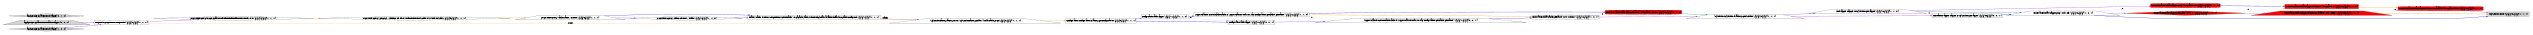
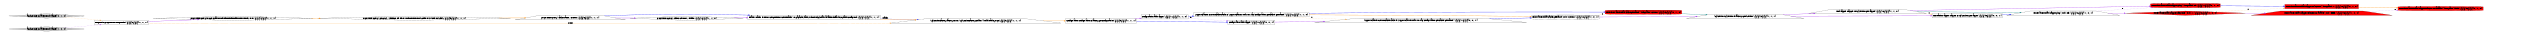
  digraph {
    rankdir=LR
    node [fillcolor=white shape=box style=filled]
    edge [color=purple style=bold]
    n1 [fillcolor=lightgray label="applyPropertyValueOnXmlMapper['0', '1', '0']" shape=diamond]
    n2 [label="Properties props = new Properties()@@@3@@@['1', '1', '1']"]
    n3 [label="props.setProperty(PropertyParser.KEY_ENABLE_DEFAULT_VALUE,\"true\")@@@4@@@['1', '1', '1']" shape=diamond]
    n4 [label="SqlSessionFactory factory = new SqlSessionFactoryBuilder().build(reader,props)@@@8@@@['1', '1', '1']" shape=trapezium]
-   n5 [fillcolor=lightgray label="{sqlSession.close()}@@@18@@@['1', '1', '1']"]
    n6 [label="props.setProperty(\"ping.sql\",\"SELECT 'Hi' FROM INFORMATION_SCHEMA.SYSTEM_USERS\")@@@5@@@['1', '1', '1']" shape=diamond]
    n7 [label="props.setProperty(\"cache.name\",\"custom\")@@@6@@@['1', '1', '1']" shape=trapezium]
    n8 [label="Assert.assertThat(mapper.ping(),Is.is(\"Hi\"))@@@16@@@['1', '0', '1']" shape=trapezium]
    n9 [fillcolor=red label="Assertions.assertThat(mapper.ping()).isEqualTo(\"Hi\")@@@17@@@['0', '1', '0']" shape=cylinder]
    n10 [fillcolor=red label="Assert.assertThat(mapper.selectOne(),Is.is(\"1\"))@@@18@@@['1', '0', '0']" shape=diamond]
    n11 [fillcolor=red label="Assertions.assertThat(mapper.selectOne()).isEqualTo(\"1\")@@@18@@@['0', '1', '0']"]
    n12 [fillcolor=red label="Assert.assertThat(mapper.selectFromVariable(),Is.is(\"5555\"))@@@19@@@['1', '0', '0']" shape=trapezium]
    n13 [fillcolor=red label="Assertions.assertThat(mapper.selectFromVariable()).isEqualTo(\"5555\")@@@19@@@['0', '1', '0']" shape=cylinder]
-   n14 [fillcolor=lightgray label="applyPropertyValueOnAnnotationMapper['0', '0', '1']" shape=trapezium]
    n15 [label="configuration.addMapper()@@@11@@@['1', '1', '0']"]
    n16 [label="configuration.addMapper()@@@10@@@['0', '0', '1']"]
    n17 [label="SupportClasses.CustomCache cache = SupportClasses.Utils.unwrap(configuration.getCache(.getName()))@@@12@@@['1', '1', '0']"]
    n18 [label="SupportClasses.CustomCache cache = SupportClasses.Utils.unwrap(configuration.getCache(.getName()))@@@11@@@['0', '0', '1']" shape=trapezium]
    n19 [label="Assert.assertThat(cache.getName(),Is.is(\"custom\"))@@@12@@@['1', '0', '1']" shape=cylinder]
    n20 [fillcolor=red label="Assertions.assertThat(cache.getName()).isEqualTo(\"custom\")@@@13@@@['0', '1', '0']" shape=cylinder]
    n21 [label="XmlMapper mapper = sqlSession.getMapper()@@@16@@@['1', '1', '0']" shape=trapezium]
    n22 [label="AnnotationMapper mapper = sqlSession.getMapper()@@@15@@@['0', '0', '1']"]
    n23 [label="SqlSession sqlSession = factory.openSession()@@@13@@@['1', '1', '1']" shape=trapezium]
    n24 [fillcolor=lightgray label="applyPropertyValueOnXmlMapper['1', '0', '0']" shape=diamond]
    n25 [label="Configuration configuration = factory.getConfiguration()@@@9@@@['1', '1', '1']"]
    n26 [label="Reader reader = Resources.getResourceAsReader(\"org/apache/ibatis/submitted/global_variables_defaults/mybatis-config.xml\")@@@7@@@['1', '1', '1']"]
    n27 [label="props.setProperty(\"select.columns\",\"'5555'\")@@@7@@@['1', '1', '0']" shape=diamond]
    n1 -> n2 [color=darkorange style=dashed]
    n2 -> n3
    n2 -> n4 [color=darkorange label=props style=solid]
    n3 -> n6 [color=darkorange]
    n4 -> n25 [color=darkorange]
    n6 -> n7 [color=darkorange]
    n7 -> n26 [color=blue]
    n7 -> n27
-   n8 -> n5 [color=blue]
    n8 -> n9 [label=0 style=dashed]
    n8 -> n10
    n9 -> n11 [color=blue]
    n10 -> n11 [color=darkorange label=0 style=dashed]
    n10 -> n12
    n11 -> n13 [color=darkorange]
-   n12 -> n5 [color=darkorange]
    n12 -> n13 [label=0 style=dashed]
-   n13 -> n5
-   n14 -> n2
    n15 -> n16 [label=9 style=dashed]
    n15 -> n17 [color=blue]
    n16 -> n18
    n17 -> n18 [color=darkorange label=0 style=dashed]
    n17 -> n19 [color=darkorange]
    n17 -> n20 [color=blue]
    n18 -> n19 [color=blue]
    n19 -> n20 [color=darkorange label=0 style=dashed]
    n19 -> n23
    n20 -> n23 [color=teal]
    n21 -> n8 [color=teal]
    n21 -> n9
    n21 -> n22 [color=darkorange label=0 style=dashed]
    n22 -> n8 [color=blue]
    n23 -> n21
    n23 -> n22
-   n24 -> n2
+   n24 -> n2 [style=dashed]
    n25 -> n15
    n25 -> n16 [color=blue]
    n26 -> n4 [color=blue label=reader style=solid]
    n26 -> n4 [color=darkorange]
    n27 -> n26
  }
